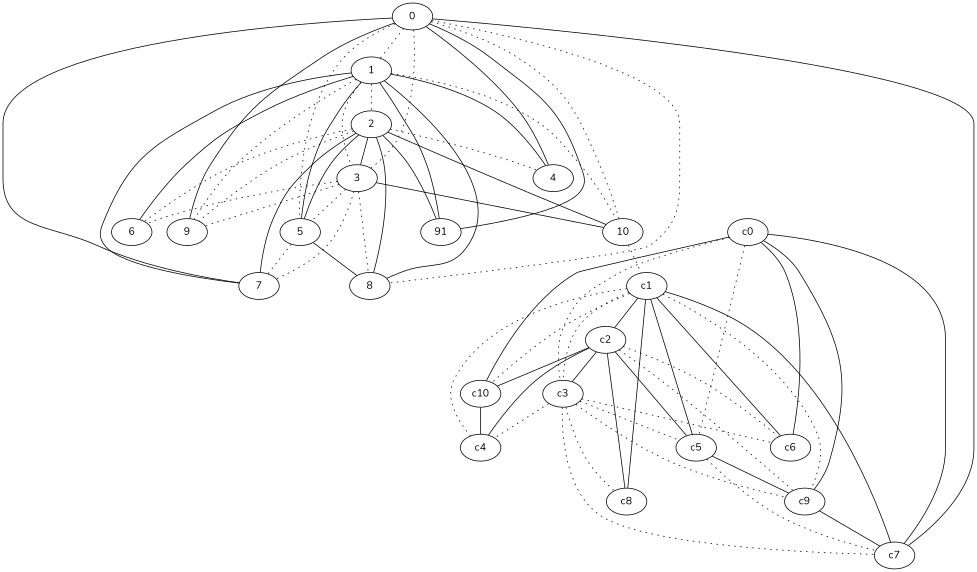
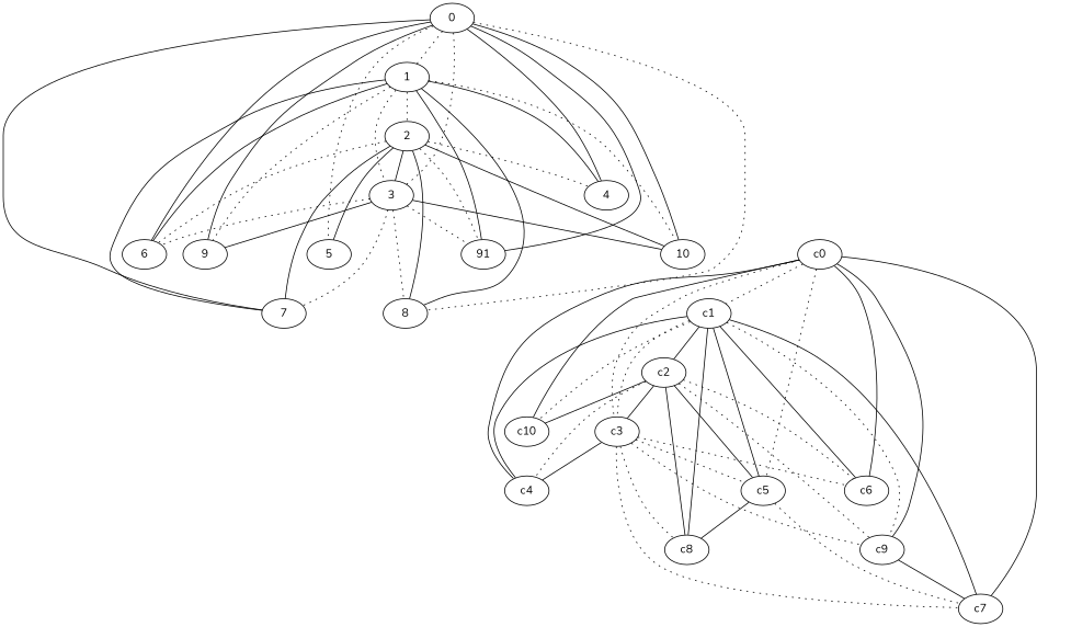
  graph {
    fontname=Nunito
    node [fontname=Nunito]
    edge [fontname=Nunito]
    n1 [label=0]
    n2 [label=1]
    n3 [label=3]
    n4 [label=4]
    n5 [label=5]
    n6 [label=6]
    n7 [label=7]
    n8 [label=8]
    n9 [label=9]
    n10 [label=10]
    n11 [label=91]
    n12 [label=2]
    c0
    c1
    c3
    c4
    c5
    c6
    c7
    c9
    c10
    c8
    c2
    n1 -- n2 [style=dotted]
    n1 -- n3 [style=dotted]
    n1 -- n4
    n1 -- n5 [style=dotted]
-   n1 -- c7
+   n1 -- n6
    n1 -- n7 [style=solid]
    n1 -- n8 [style=dotted]
    n1 -- n9
-   n1 -- n10 [style=dotted]
+   n1 -- n10
    n1 -- n11
    n2 -- n3 [style=dotted]
    n2 -- n4
-   n2 -- n5
    n2 -- n6
    n2 -- n7
    n2 -- n8
    n2 -- n9 [style=dotted]
    n2 -- n10 [style=dotted]
    n2 -- n11
    n2 -- n12 [style=dotted]
-   n3 -- n5 [style=dotted]
+   n3 -- n11 [style=dotted]
    n3 -- n6 [style=dotted]
    n3 -- n7 [style=dotted]
    n3 -- n8 [style=dotted]
-   n3 -- n9 [style=dotted]
+   n3 -- n9 [style=solid]
    n3 -- n10
-   n5 -- n7 [style=dotted]
-   n5 -- n8
    n12 -- n3
    n12 -- n4 [style=dotted]
    n12 -- n5
    n12 -- n6 [style=dotted]
    n12 -- n7
    n12 -- n8
-   n12 -- n9 [style=dotted]
    n12 -- n10
-   n12 -- n11
-   n10 -- c1 [style=dotted]
+   n12 -- n11 [style=dotted]
+   c0 -- c1 [style=dotted]
    c0 -- c3 [style=dotted]
-   c10 -- c4
+   c0 -- c4
    c0 -- c5 [style=dotted]
    c0 -- c6
    c0 -- c7 [style=solid]
    c0 -- c9
    c0 -- c10
    c1 -- c3 [style=dotted]
-   c1 -- c4 [style=dotted]
+   c1 -- c4
    c1 -- c5
    c1 -- c6
    c1 -- c7
    c1 -- c9 [style=dotted]
    c1 -- c10 [style=dotted]
    c1 -- c8
    c1 -- c2 [style=solid]
-   c3 -- c4 [style=dotted]
+   c3 -- c4
    c3 -- c5 [style=dotted]
    c3 -- c6 [style=dotted]
    c3 -- c7 [style=dotted]
    c3 -- c9 [style=dotted]
    c3 -- c8 [style=dotted]
    c5 -- c7 [style=dotted]
-   c5 -- c9
+   c5 -- c8
    c9 -- c7
    c2 -- c3
-   c2 -- c4 [style=solid]
+   c2 -- c4 [style=dotted]
    c2 -- c5
    c2 -- c6 [style=dotted]
    c2 -- c9 [style=dotted]
    c2 -- c10
    c2 -- c8
  }
